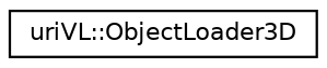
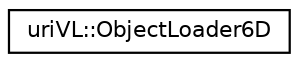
  digraph {
    rankdir=LR
-   n1 [color=black fillcolor=white fontname=Helvetica fontsize=10 height=0.2 label="uriVL::ObjectLoader3D" shape=record style=filled width=0.4]
+   n1 [color=black fillcolor=white fontname=Helvetica fontsize=10 height=0.2 label="uriVL::ObjectLoader6D" shape=record style=filled width=0.4]
  }
